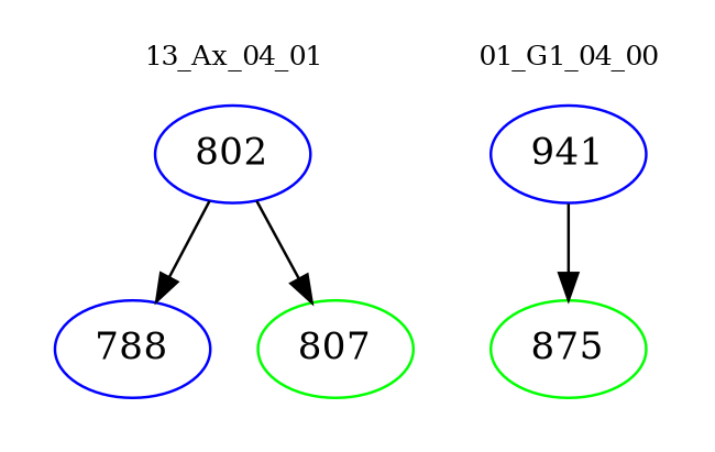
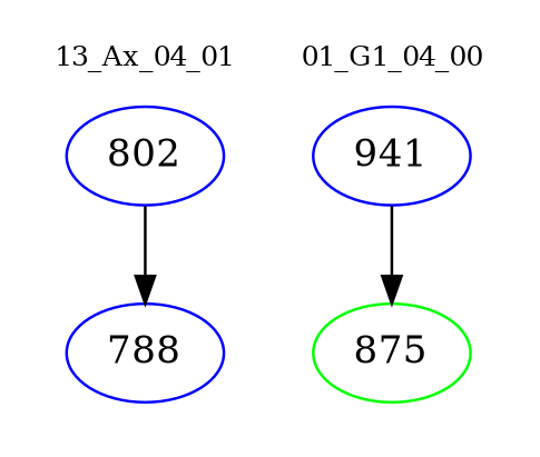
  digraph {
    node [color=blue]
    edge [color=black]
    n1 [label=802]
    n2 [label=788]
-   n3 [color=green label=807]
    n4 [label=941]
    n5 [color=green label=875]
    subgraph cluster_1 {
      color=white
      fontsize=10
      label="13_Ax_04_01"
      n1
      n2
-     n3
    }
    subgraph cluster_2 {
      color=white
      fontsize=10
      label="01_G1_04_00"
      n4
      n5
    }
    n1 -> n2
-   n1 -> n3
    n4 -> n5
  }
